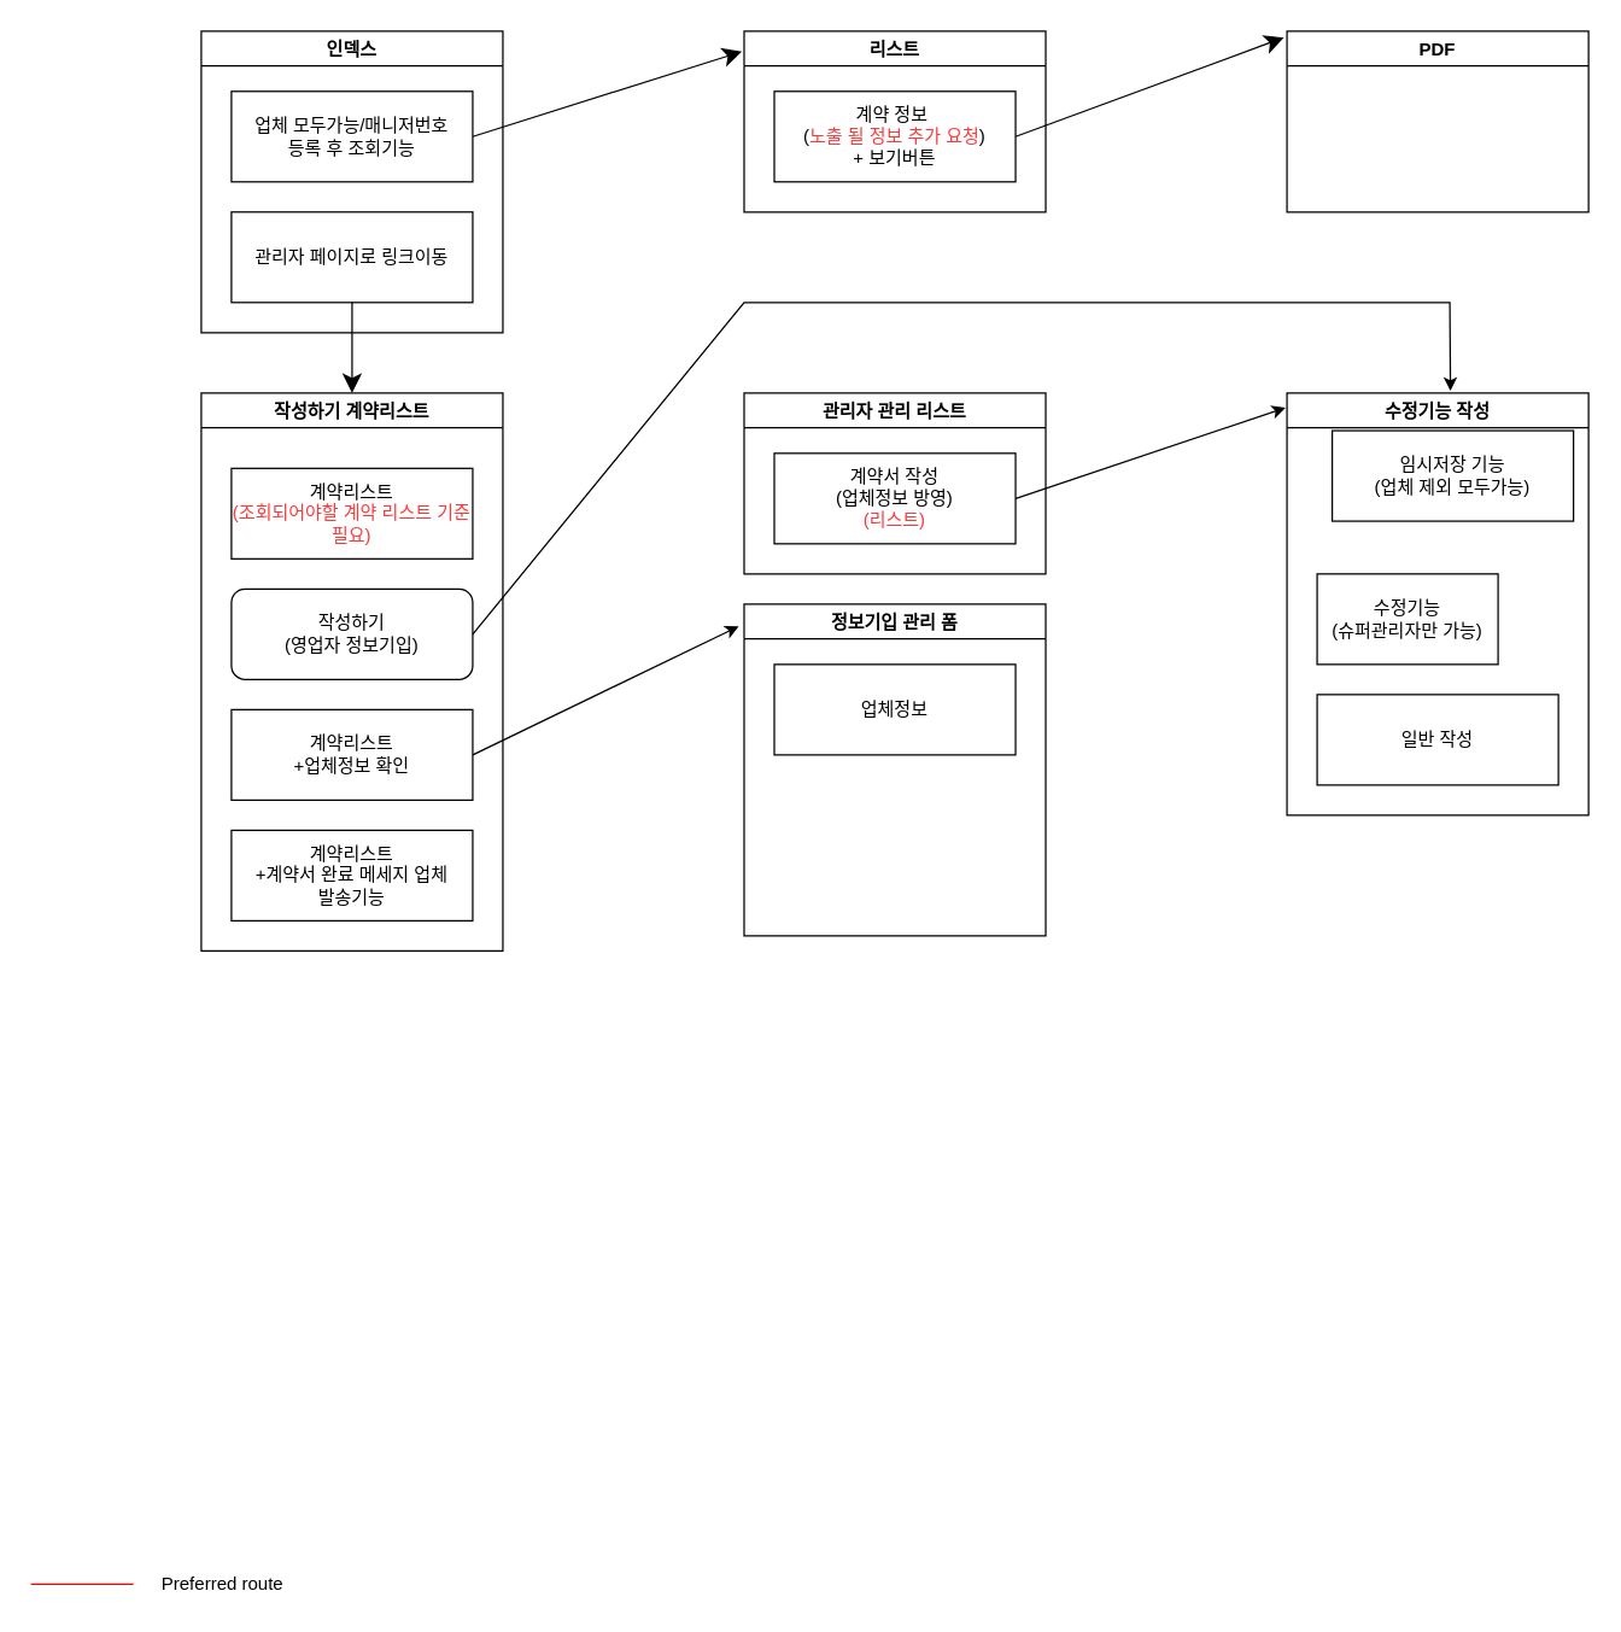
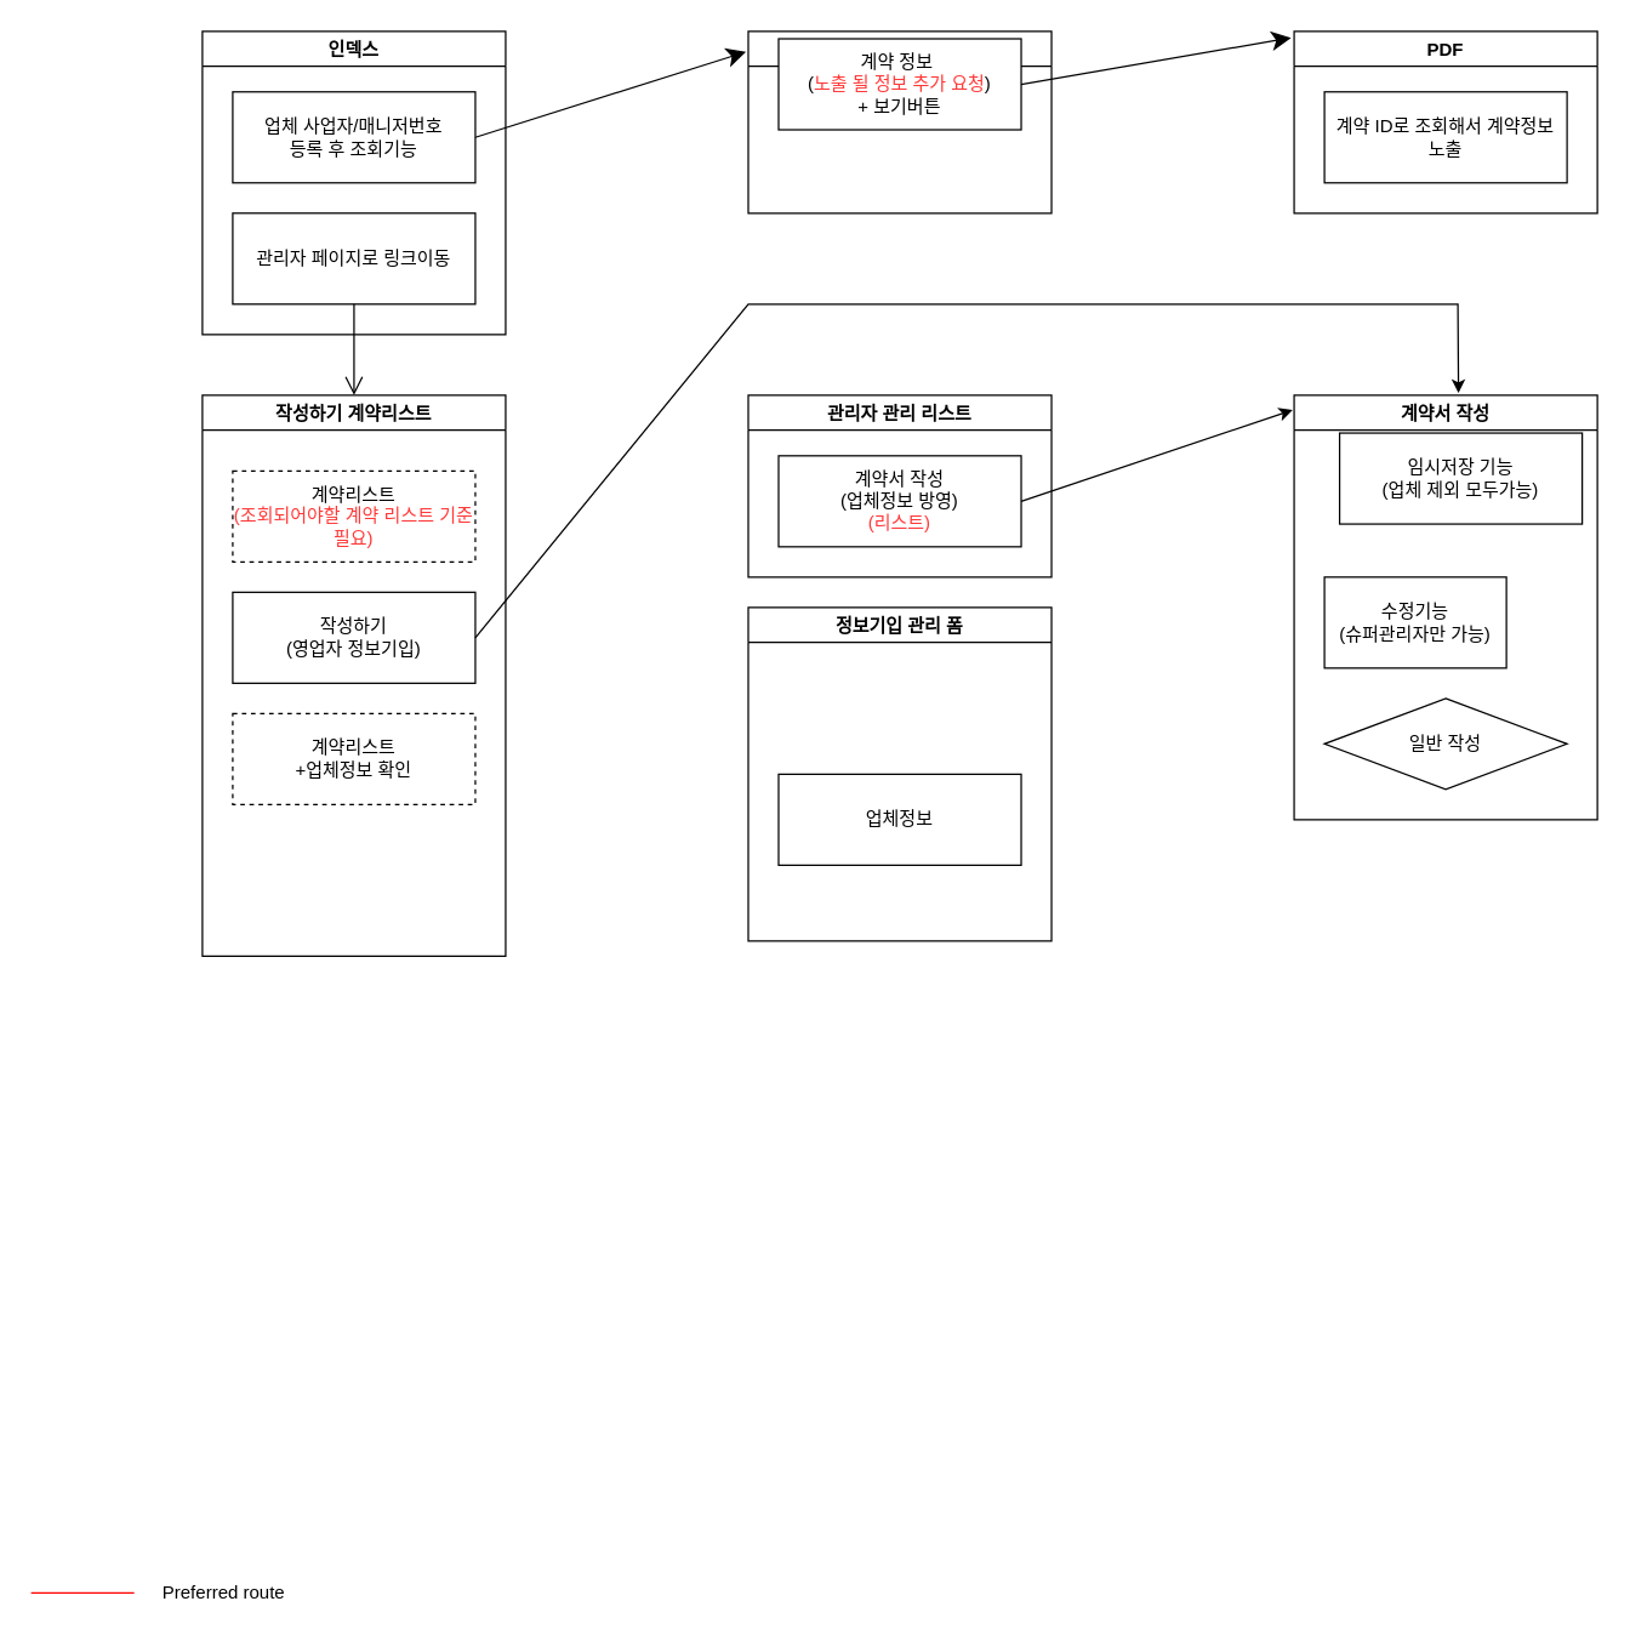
  <mxCell id="0" style=";html=1;" />
  <mxCell id="1" style=";html=1;" parent="0" />
  <mxCell id="2" style="edgeStyle=none;curved=1;html=1;startSize=10;endArrow=classic;endFill=1;endSize=10;strokeWidth=1;fontSize=12;entryX=-0.007;entryY=0.113;entryDx=0;entryDy=0;entryPerimeter=0;exitX=1;exitY=0.5;exitDx=0;exitDy=0;" parent="1" source="6" target="8" edge="1"><mxGeometry relative="1" as="geometry"><mxPoint x="443" y="70" as="sourcePoint" /><mxPoint x="357.318" y="-40" as="targetPoint" /></mxGeometry></mxCell>
  <mxCell id="3" value="" style="line;strokeWidth=1;html=1;rounded=1;fontSize=12;align=center;verticalAlign=middle;strokeColor=#FF0000;endFill=1;endArrow=classic;endSize=10;startSize=10;" parent="1" vertex="1"><mxGeometry x="20" y="1045" width="68" height="10" as="geometry" /></mxCell>
  <mxCell id="4" value="Preferred route" style="text;html=1;strokeColor=none;fillColor=none;align=left;verticalAlign=middle;whiteSpace=wrap;rounded=0;shadow=1;fontSize=12;" parent="1" vertex="1"><mxGeometry x="105" y="1040" width="143" height="20" as="geometry" /></mxCell>
  <mxCell id="5" value="인덱스" style="swimlane;" parent="1" vertex="1"><mxGeometry x="133" y="20" width="200" height="200" as="geometry" /></mxCell>
- <mxCell id="6" value="업체 모두가능/매니저번호&lt;br&gt;등록 후 조회기능" style="rounded=0;whiteSpace=wrap;html=1;" parent="5" vertex="1"><mxGeometry x="20" y="40" width="160" height="60" as="geometry" /></mxCell>
+ <mxCell id="6" value="업체 사업자/매니저번호&lt;br&gt;등록 후 조회기능" style="rounded=0;whiteSpace=wrap;html=1;" parent="5" vertex="1"><mxGeometry x="20" y="40" width="160" height="60" as="geometry" /></mxCell>
  <mxCell id="7" value="관리자 페이지로 링크이동" style="rounded=0;whiteSpace=wrap;html=1;" parent="5" vertex="1"><mxGeometry x="20" y="120" width="160" height="60" as="geometry" /></mxCell>
  <mxCell id="8" value="리스트" style="swimlane;" parent="1" vertex="1"><mxGeometry x="493" y="20" width="200" height="120" as="geometry" /></mxCell>
- <mxCell id="9" value="계약 정보&amp;nbsp;&lt;br&gt;(&lt;font color=&quot;#ff3838&quot;&gt;노출 될 정보 추가 요청&lt;/font&gt;)&lt;br&gt;+ 보기버튼" style="rounded=0;whiteSpace=wrap;html=1;" parent="8" vertex="1"><mxGeometry x="20" y="40" width="160" height="60" as="geometry" /></mxCell>
+ <mxCell id="9" value="계약 정보&amp;nbsp;&lt;br&gt;(&lt;font color=&quot;#ff3838&quot;&gt;노출 될 정보 추가 요청&lt;/font&gt;)&lt;br&gt;+ 보기버튼" style="rounded=0;whiteSpace=wrap;html=1;" parent="8" vertex="1"><mxGeometry x="20" y="5" width="160" height="60" as="geometry" /></mxCell>
  <mxCell id="10" value="PDF" style="swimlane;" parent="1" vertex="1"><mxGeometry x="853" y="20" width="200" height="120" as="geometry" /></mxCell>
- <mxCell id="12" value="수정기능 작성" style="swimlane;" parent="1" vertex="1"><mxGeometry x="853" y="260" width="200" height="280" as="geometry" /></mxCell>
+ <mxCell id="11" value="계약 ID로 조회해서 계약정보&lt;br&gt;노출" style="rounded=0;whiteSpace=wrap;html=1;" parent="10" vertex="1"><mxGeometry x="20" y="40" width="160" height="60" as="geometry" /></mxCell>
+ <mxCell id="12" value="계약서 작성" style="swimlane;" parent="1" vertex="1"><mxGeometry x="853" y="260" width="200" height="280" as="geometry" /></mxCell>
  <mxCell id="13" value="임시저장 기능&lt;br&gt;(업체 제외 모두가능)" style="rounded=0;whiteSpace=wrap;html=1;" parent="12" vertex="1"><mxGeometry x="30" y="25" width="160" height="60" as="geometry" /></mxCell>
  <mxCell id="14" value="수정기능&lt;br&gt;(슈퍼관리자만 가능)" style="rounded=0;whiteSpace=wrap;html=1;" parent="12" vertex="1"><mxGeometry x="20" y="120" width="120" height="60" as="geometry" /></mxCell>
- <mxCell id="15" value="일반 작성" style="rounded=0;whiteSpace=wrap;html=1;" parent="12" vertex="1"><mxGeometry x="20" y="200" width="160" height="60" as="geometry" /></mxCell>
+ <mxCell id="15" value="일반 작성" style="rhombus;whiteSpace=wrap;html=1;" parent="12" vertex="1"><mxGeometry x="20" y="200" width="160" height="60" as="geometry" /></mxCell>
  <mxCell id="16" value="작성하기 계약리스트" style="swimlane;" parent="1" vertex="1"><mxGeometry x="133" y="260" width="200" height="370" as="geometry" /></mxCell>
- <mxCell id="17" value="계약리스트&lt;br&gt;&lt;font color=&quot;#ff3838&quot;&gt;(조회되어야할 계약 리스트 기준 필요)&lt;/font&gt;" style="rounded=0;whiteSpace=wrap;html=1;" parent="16" vertex="1"><mxGeometry x="20" y="50" width="160" height="60" as="geometry" /></mxCell>
- <mxCell id="18" value="작성하기&lt;br&gt;(영업자 정보기입)" style="whiteSpace=wrap;html=1;rounded=1;" parent="16" vertex="1"><mxGeometry x="20" y="130" width="160" height="60" as="geometry" /></mxCell>
- <mxCell id="19" value="계약리스트&lt;br&gt;+업체정보 확인" style="rounded=0;whiteSpace=wrap;html=1;" parent="16" vertex="1"><mxGeometry x="20" y="210" width="160" height="60" as="geometry" /></mxCell>
- <mxCell id="20" value="계약리스트&lt;br&gt;+계약서 완료 메세지 업체&lt;br&gt;발송기능" style="rounded=0;whiteSpace=wrap;html=1;" parent="16" vertex="1"><mxGeometry x="20" y="290" width="160" height="60" as="geometry" /></mxCell>
+ <mxCell id="17" value="계약리스트&lt;br&gt;&lt;font color=&quot;#ff3838&quot;&gt;(조회되어야할 계약 리스트 기준 필요)&lt;/font&gt;" style="rounded=0;whiteSpace=wrap;html=1;dashed=1;" parent="16" vertex="1"><mxGeometry x="20" y="50" width="160" height="60" as="geometry" /></mxCell>
+ <mxCell id="18" value="작성하기&lt;br&gt;(영업자 정보기입)" style="rounded=0;whiteSpace=wrap;html=1;" parent="16" vertex="1"><mxGeometry x="20" y="130" width="160" height="60" as="geometry" /></mxCell>
+ <mxCell id="19" value="계약리스트&lt;br&gt;+업체정보 확인" style="rounded=0;whiteSpace=wrap;html=1;dashed=1;" parent="16" vertex="1"><mxGeometry x="20" y="210" width="160" height="60" as="geometry" /></mxCell>
  <mxCell id="21" style="edgeStyle=none;curved=1;html=1;startSize=10;endArrow=classic;endFill=1;endSize=10;strokeWidth=1;fontSize=12;entryX=-0.01;entryY=0.036;entryDx=0;entryDy=0;entryPerimeter=0;exitX=1;exitY=0.5;exitDx=0;exitDy=0;" parent="1" source="9" target="10" edge="1"><mxGeometry relative="1" as="geometry"><mxPoint x="723" y="80" as="sourcePoint" /><mxPoint x="813" y="50" as="targetPoint" /></mxGeometry></mxCell>
- <mxCell id="22" style="edgeStyle=none;curved=1;html=1;startSize=10;endArrow=classic;endFill=1;endSize=10;strokeWidth=1;fontSize=12;exitX=0.5;exitY=1;exitDx=0;exitDy=0;entryX=0.5;entryY=0;entryDx=0;entryDy=0;" parent="1" source="7" target="16" edge="1"><mxGeometry relative="1" as="geometry"><mxPoint x="323" y="120" as="sourcePoint" /><mxPoint x="480.2" y="120" as="targetPoint" /></mxGeometry></mxCell>
+ <mxCell id="22" style="edgeStyle=none;curved=1;html=1;startSize=10;endArrow=open;endFill=1;endSize=10;strokeWidth=1;fontSize=12;exitX=0.5;exitY=1;exitDx=0;exitDy=0;entryX=0.5;entryY=0;entryDx=0;entryDy=0;" parent="1" source="7" target="16" edge="1"><mxGeometry relative="1" as="geometry"><mxPoint x="323" y="120" as="sourcePoint" /><mxPoint x="480.2" y="120" as="targetPoint" /></mxGeometry></mxCell>
  <mxCell id="23" value="정보기입 관리 폼" style="swimlane;" parent="1" vertex="1"><mxGeometry x="493" y="400" width="200" height="220" as="geometry" /></mxCell>
- <mxCell id="24" value="업체정보" style="rounded=0;whiteSpace=wrap;html=1;" parent="23" vertex="1"><mxGeometry x="20" y="40" width="160" height="60" as="geometry" /></mxCell>
+ <mxCell id="24" value="업체정보" style="rounded=0;whiteSpace=wrap;html=1;" parent="23" vertex="1"><mxGeometry x="20" y="110" width="160" height="60" as="geometry" /></mxCell>
  <mxCell id="25" value="" style="endArrow=classic;html=1;rounded=0;fontColor=#FF3838;entryX=0.542;entryY=-0.005;entryDx=0;entryDy=0;entryPerimeter=0;exitX=1;exitY=0.5;exitDx=0;exitDy=0;" parent="1" source="18" target="12" edge="1"><mxGeometry width="50" height="50" relative="1" as="geometry"><mxPoint x="623" y="360" as="sourcePoint" /><mxPoint x="673" y="310" as="targetPoint" /><Array as="points"><mxPoint x="493" y="200" /><mxPoint x="961" y="200" /></Array></mxGeometry></mxCell>
  <mxCell id="26" value="관리자 관리 리스트" style="swimlane;" parent="1" vertex="1"><mxGeometry x="493" y="260" width="200" height="120" as="geometry" /></mxCell>
  <mxCell id="27" value="계약서 작성&lt;br&gt;(업체정보 방영)&lt;br&gt;&lt;font color=&quot;#ff3838&quot;&gt;(리스트)&lt;/font&gt;" style="rounded=0;whiteSpace=wrap;html=1;" parent="26" vertex="1"><mxGeometry x="20" y="40" width="160" height="60" as="geometry" /></mxCell>
  <mxCell id="28" value="" style="endArrow=classic;html=1;rounded=0;fontColor=#FF3838;exitX=1;exitY=0.5;exitDx=0;exitDy=0;entryX=-0.005;entryY=0.035;entryDx=0;entryDy=0;entryPerimeter=0;" parent="1" source="27" target="12" edge="1"><mxGeometry width="50" height="50" relative="1" as="geometry"><mxPoint x="623" y="350" as="sourcePoint" /><mxPoint x="673" y="300" as="targetPoint" /></mxGeometry></mxCell>
- <mxCell id="29" value="" style="endArrow=classic;html=1;rounded=0;fontColor=#FF3838;exitX=1;exitY=0.5;exitDx=0;exitDy=0;entryX=-0.018;entryY=0.067;entryDx=0;entryDy=0;entryPerimeter=0;" parent="1" source="19" target="23" edge="1"><mxGeometry width="50" height="50" relative="1" as="geometry"><mxPoint x="623" y="350" as="sourcePoint" /><mxPoint x="673" y="300" as="targetPoint" /></mxGeometry></mxCell>
